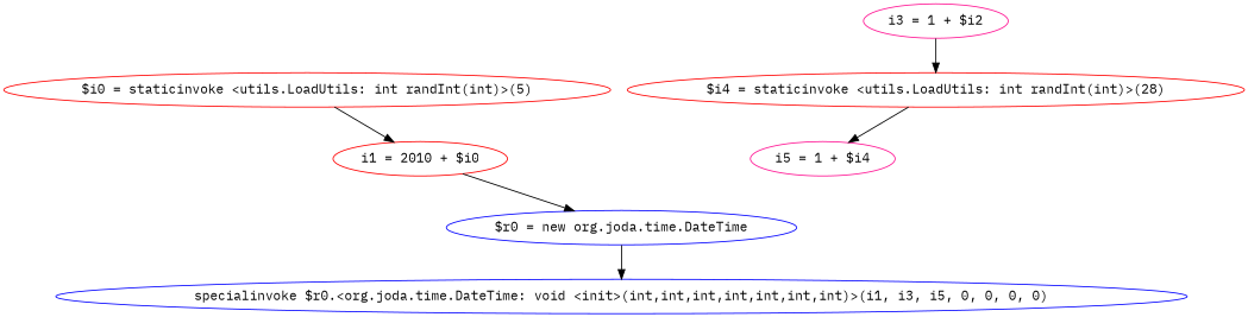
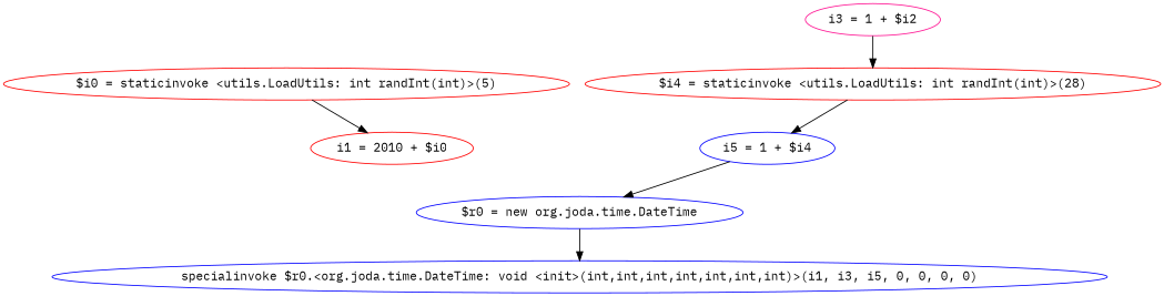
  digraph {
    fontname="IBM Plex Mono"
    node [color=red fontname="IBM Plex Mono"]
    edge [fontname="IBM Plex Mono"]
    "$i0 = staticinvoke <utils.LoadUtils: int randInt(int)>(5)"
    "i1 = 2010 + $i0"
    "i3 = 1 + $i2" [color=deeppink]
    "$i4 = staticinvoke <utils.LoadUtils: int randInt(int)>(28)"
-   "i5 = 1 + $i4" [color=deeppink]
+   "i5 = 1 + $i4" [color=blue]
    "$r0 = new org.joda.time.DateTime" [color=blue]
    "specialinvoke $r0.<org.joda.time.DateTime: void <init>(int,int,int,int,int,int,int)>(i1, i3, i5, 0, 0, 0, 0)" [color=blue]
    "$i0 = staticinvoke <utils.LoadUtils: int randInt(int)>(5)" -> "i1 = 2010 + $i0"
    "i3 = 1 + $i2" -> "$i4 = staticinvoke <utils.LoadUtils: int randInt(int)>(28)"
    "$i4 = staticinvoke <utils.LoadUtils: int randInt(int)>(28)" -> "i5 = 1 + $i4"
-   "i1 = 2010 + $i0" -> "$r0 = new org.joda.time.DateTime"
+   "i5 = 1 + $i4" -> "$r0 = new org.joda.time.DateTime"
    "$r0 = new org.joda.time.DateTime" -> "specialinvoke $r0.<org.joda.time.DateTime: void <init>(int,int,int,int,int,int,int)>(i1, i3, i5, 0, 0, 0, 0)"
  }
